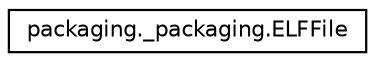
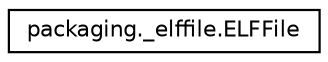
  digraph {
    rankdir=LR
-   n1 [color=black fillcolor=white fontname=Helvetica fontsize=10 height=0.2 label="packaging._packaging.ELFFile" shape=record style=filled width=0.4]
+   n1 [color=black fillcolor=white fontname=Helvetica fontsize=10 height=0.2 label="packaging._elffile.ELFFile" shape=record style=filled width=0.4]
  }
